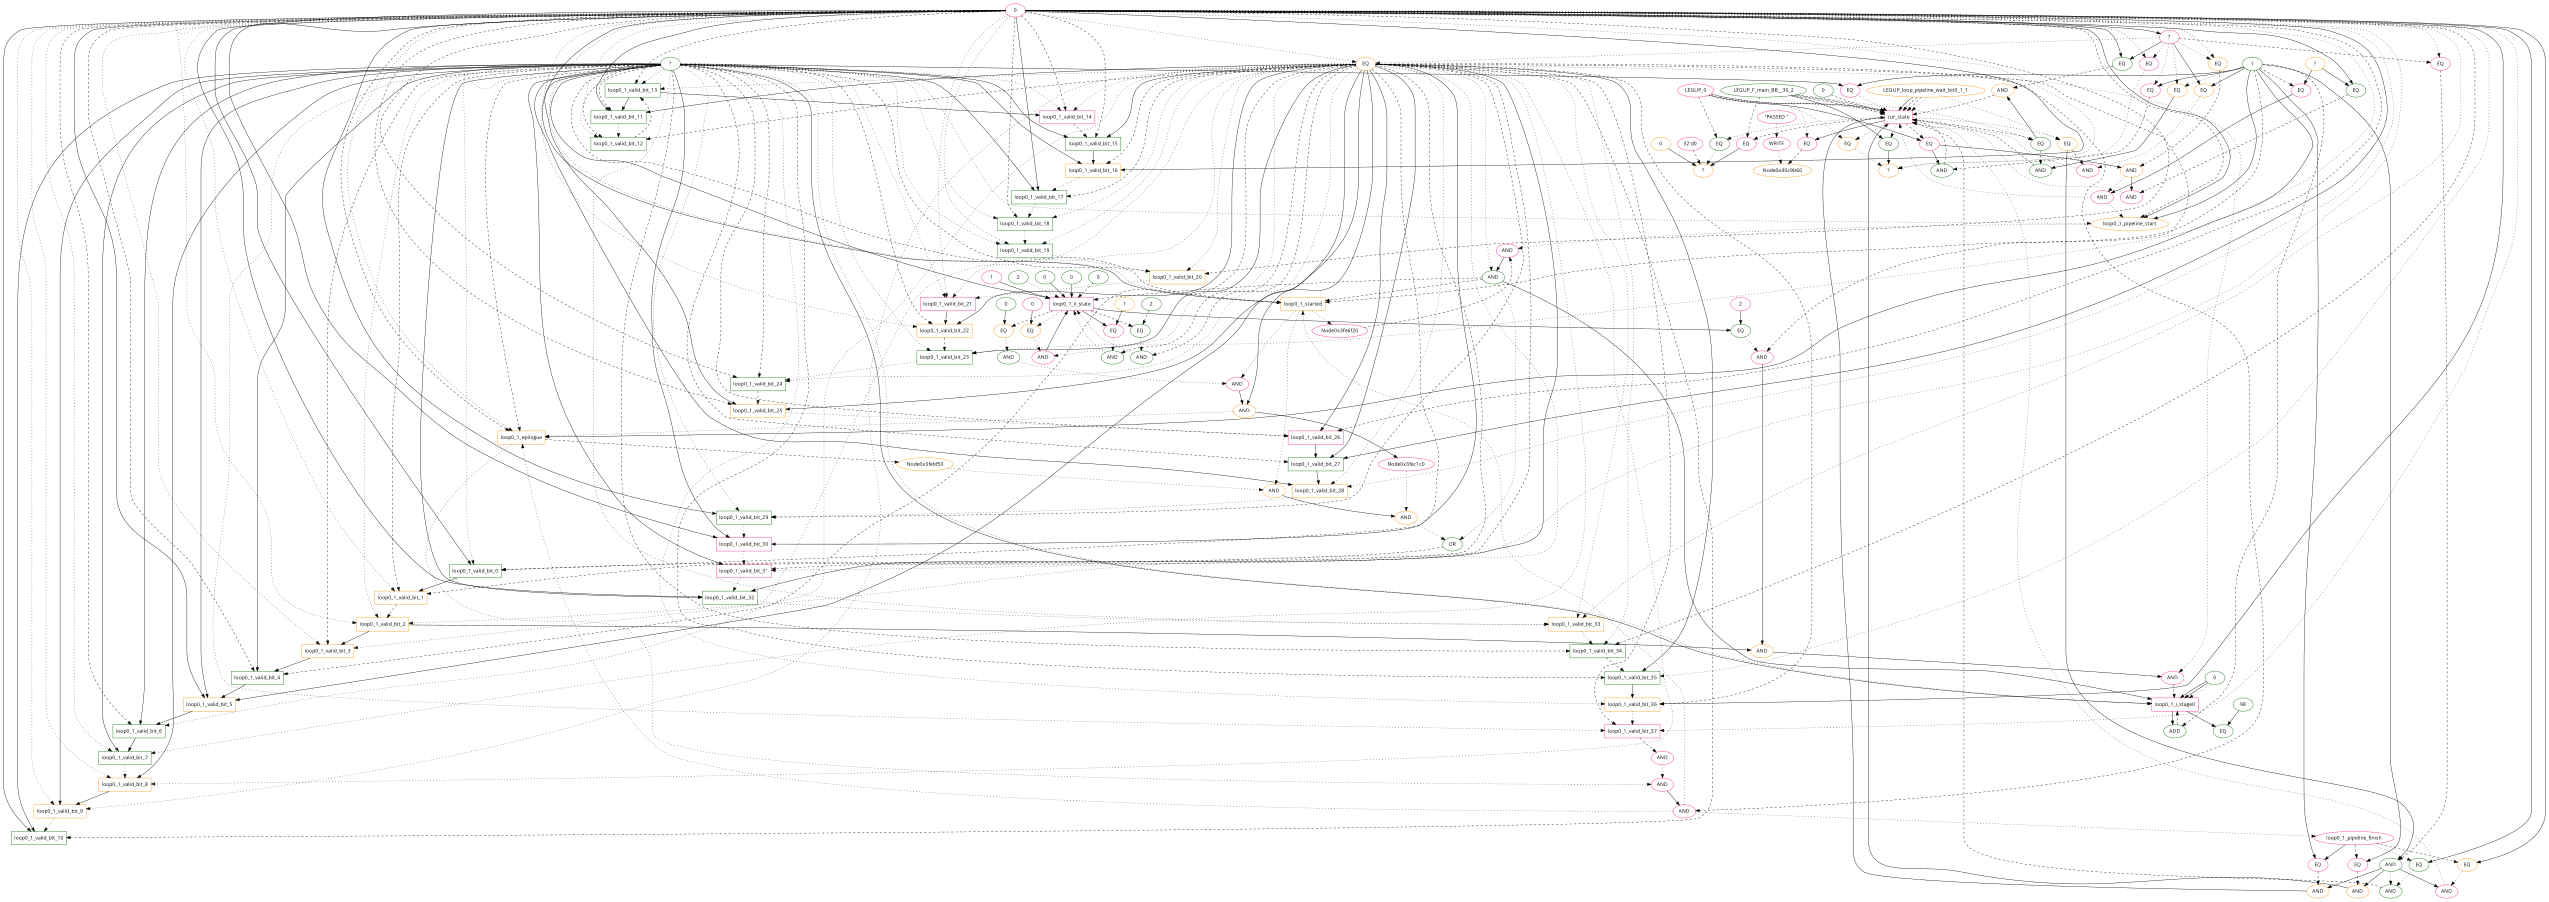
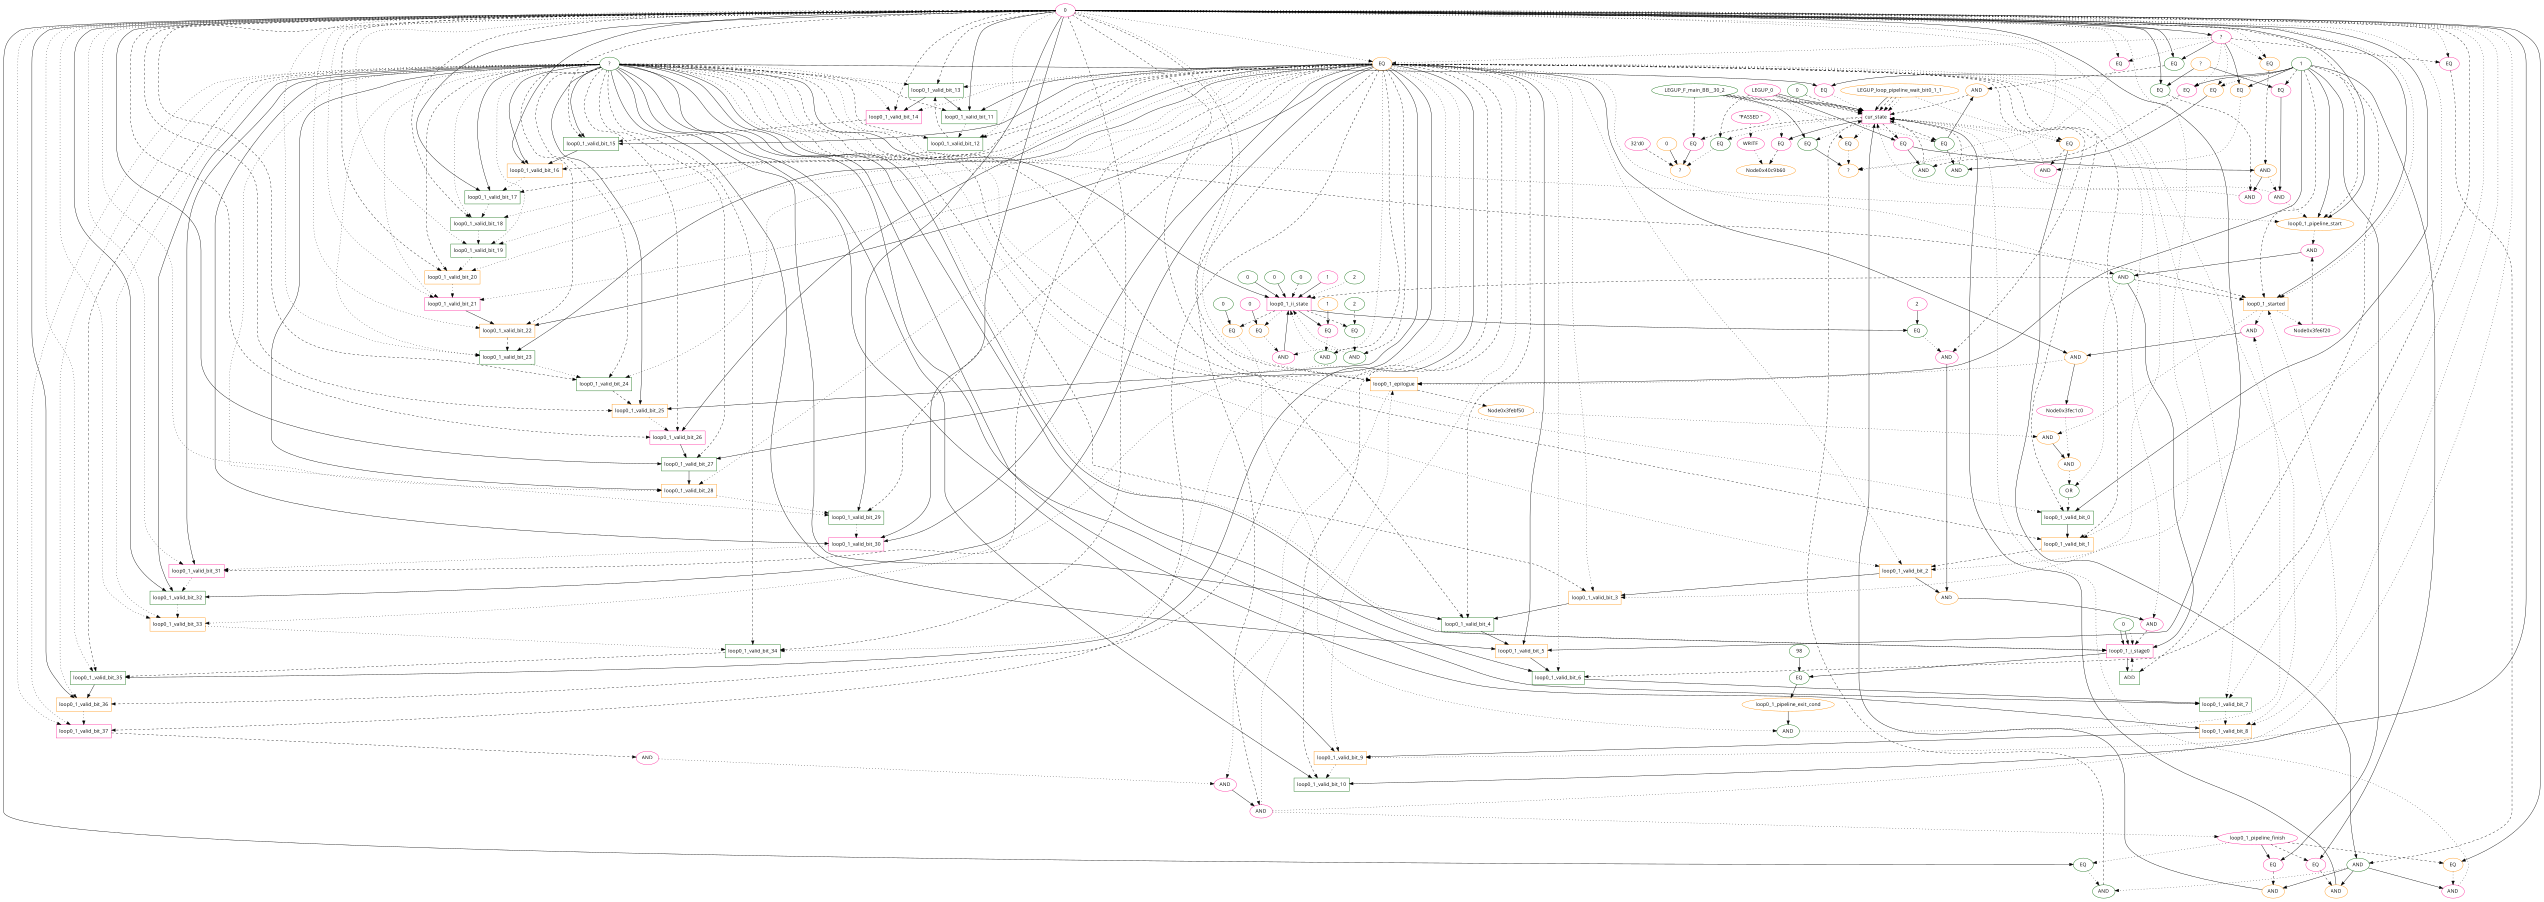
  digraph {
    fontname="Open Sans"
    node [color=darkgreen fontname="Open Sans"]
    edge [fontname="Open Sans" style=dotted]
    n1 [color=darkorange label="?"]
    n2 [color=deeppink label=0]
    n3 [color=deeppink label=EQ]
    n4 [color=deeppink label="?"]
    n5 [label=EQ]
    n6 [label=EQ]
    n7 [color=darkorange label=EQ]
    n8 [label=EQ]
    n9 [color=darkorange label=EQ]
    n10 [color=deeppink label=EQ]
    n11 [color=darkorange label=EQ]
    n12 [color=darkorange label=loop0_1_epilogue shape=box]
    n13 [color=deeppink label=loop0_1_valid_bit_37 shape=box]
    n14 [color=darkorange label=loop0_1_valid_bit_36 shape=box]
    n15 [color=darkorange label=loop0_1_started shape=box]
    n16 [label=loop0_1_valid_bit_35 shape=box]
    n17 [label=loop0_1_valid_bit_34 shape=box]
    n18 [color=darkorange label=loop0_1_valid_bit_33 shape=box]
    n19 [color=darkorange label=loop0_1_pipeline_start]
    n20 [label=loop0_1_valid_bit_32 shape=box]
    n21 [color=deeppink label=loop0_1_valid_bit_31 shape=box]
    n22 [color=deeppink label=loop0_1_valid_bit_30 shape=box]
    n23 [color=darkorange label=loop0_1_valid_bit_2 shape=box]
    n24 [label=loop0_1_valid_bit_29 shape=box]
    n25 [color=darkorange label=loop0_1_valid_bit_1 shape=box]
    n26 [color=darkorange label=loop0_1_valid_bit_28 shape=box]
    n27 [label=loop0_1_valid_bit_0 shape=box]
    n28 [label=loop0_1_valid_bit_27 shape=box]
    n29 [color=deeppink label=loop0_1_valid_bit_26 shape=box]
    n30 [color=darkorange label=loop0_1_valid_bit_25 shape=box]
    n31 [label=loop0_1_valid_bit_24 shape=box]
    n32 [label=loop0_1_valid_bit_23 shape=box]
    n33 [color=darkorange label=loop0_1_valid_bit_22 shape=box]
    n34 [color=deeppink label=loop0_1_valid_bit_21 shape=box]
    n35 [color=darkorange label=loop0_1_valid_bit_20 shape=box]
    n36 [label=loop0_1_valid_bit_19 shape=box]
    n37 [label=loop0_1_valid_bit_18 shape=box]
    n38 [label=loop0_1_valid_bit_17 shape=box]
    n39 [color=darkorange label=loop0_1_valid_bit_16 shape=box]
    n40 [label=loop0_1_valid_bit_15 shape=box]
    n41 [color=deeppink label=loop0_1_valid_bit_14 shape=box]
    n42 [label=loop0_1_valid_bit_13 shape=box]
    n43 [label=loop0_1_valid_bit_12 shape=box]
    n44 [label=loop0_1_valid_bit_11 shape=box]
    n45 [label=loop0_1_valid_bit_10 shape=box]
    n46 [color=darkorange label=loop0_1_valid_bit_9 shape=box]
    n47 [color=darkorange label=loop0_1_valid_bit_8 shape=box]
    n48 [label=loop0_1_valid_bit_7 shape=box]
    n49 [label=loop0_1_valid_bit_6 shape=box]
    n50 [color=darkorange label=loop0_1_valid_bit_5 shape=box]
    n51 [label=loop0_1_valid_bit_4 shape=box]
    n52 [color=darkorange label=loop0_1_valid_bit_3 shape=box]
    n53 [color=deeppink label=EQ]
    n54 [color=darkorange label=EQ]
    n55 [color=darkorange label=EQ]
    n56 [color=deeppink label=AND]
    n57 [label=AND]
    n58 [color=deeppink label=AND]
    n59 [color=darkorange label=AND]
    n60 [color=darkorange label=AND]
    n61 [label=AND]
    n62 [color=deeppink label=AND]
    n63 [color=darkorange label=AND]
    n64 [label=AND]
    n65 [color=deeppink label=AND]
    n66 [label=AND]
    n67 [label=AND]
    n68 [color=deeppink label=AND]
    n69 [color=deeppink label=AND]
    n70 [color=deeppink label=AND]
    Node0x3febf50 [color=darkorange]
    n72 [color=deeppink label=AND]
    n73 [color=deeppink label=AND]
    Node0x3fe6f20 [color=deeppink]
    n75 [color=darkorange label=AND]
    n76 [color=deeppink label=AND]
    n77 [color=darkorange label=AND]
    n78 [color=darkorange label=EQ]
    n79 [label=EQ]
    n80 [color=darkorange label="?"]
    n81 [color=darkorange label=0]
    n82 [color=deeppink label="32'd0"]
    n83 [label=EQ]
    n84 [color=deeppink label=EQ]
    Node0x40c9b60 [color=darkorange]
    n86 [color=deeppink label=WRITE]
    n87 [color=deeppink label=EQ]
    n88 [label=AND]
    n89 [color=deeppink label=AND]
    n90 [label=AND]
    n91 [color=deeppink label=cur_state shape=box]
    n92 [color=deeppink label=EQ]
    n93 [color=darkorange label=EQ]
    n94 [label=EQ]
    n95 [color=deeppink label=LEGUP_0]
    n96 [label=LEGUP_F_main_BB__30_2]
    n97 [color=deeppink label="\"PASSED \""]
    n98 [color=darkorange label=LEGUP_loop_pipeline_wait_bit0_1_1]
    n99 [label=0]
    n100 [color=deeppink label=AND]
    n101 [color=darkorange label=AND]
    n102 [color=darkorange label=AND]
    n103 [color=deeppink label=EQ]
    n104 [color=deeppink label=EQ]
    n105 [color=deeppink label=EQ]
    n106 [color=deeppink label=EQ]
    n107 [label="?"]
    n108 [color=deeppink label=loop0_1_ii_state shape=box]
    n109 [color=deeppink label=loop0_1_i_stage0 shape=box]
    n110 [color=darkorange label=EQ]
    n111 [color=darkorange label=EQ]
    n112 [color=deeppink label=EQ]
    n113 [label=EQ]
    n114 [label=EQ]
-   n115 [label=ADD]
+   n115 [label=ADD shape=box]
    n116 [label=EQ]
    n117 [label=1]
    n118 [color=darkorange label="?"]
    n119 [color=deeppink label=loop0_1_pipeline_finish]
    Node0x3fec1c0 [color=deeppink]
    n121 [label=OR]
    n122 [color=darkorange label=AND]
    n123 [label=AND]
+   n124 [color=darkorange label=loop0_1_pipeline_exit_cond]
    n125 [label=0]
    n126 [label=0]
    n127 [label=0]
    n128 [color=deeppink label=1]
    n129 [label=2]
    n130 [label=0]
    n131 [label=98]
    n132 [label=0]
    n133 [color=deeppink label=0]
    n134 [color=darkorange label=1]
    n135 [label=2]
    n136 [color=deeppink label=2]
    n2 -> n1
    n2 -> n3
    n2 -> n4 [style=solid]
    n2 -> n5 [style=solid]
    n2 -> n6 [style=solid]
    n2 -> n7 [style=solid]
    n2 -> n8 [style=solid]
    n2 -> n9
    n2 -> n10
    n2 -> n11
    n2 -> n12 [style=dashed]
    n2 -> n12
    n2 -> n13
    n2 -> n14 [style=solid]
    n2 -> n15 [style=solid]
    n2 -> n15
    n2 -> n16
    n2 -> n17 [style=dashed]
    n2 -> n18
    n2 -> n19 [style=dashed]
    n2 -> n19 [style=solid]
    n2 -> n20 [style=solid]
    n2 -> n21
    n2 -> n22 [style=solid]
    n2 -> n23
    n2 -> n24 [style=solid]
    n2 -> n25
    n2 -> n26
    n2 -> n27 [style=solid]
    n2 -> n28 [style=solid]
    n2 -> n29 [style=dashed]
    n2 -> n30 [style=dashed]
    n2 -> n31 [style=dashed]
    n2 -> n32
    n2 -> n33
    n2 -> n34
    n2 -> n35 [style=dashed]
    n2 -> n36
    n2 -> n37 [style=dashed]
    n2 -> n38 [style=solid]
    n2 -> n39 [style=solid]
    n2 -> n40 [style=dashed]
    n2 -> n41 [style=dashed]
    n2 -> n42 [style=dashed]
    n2 -> n43
    n2 -> n44 [style=solid]
    n2 -> n45 [style=solid]
    n2 -> n46
    n2 -> n47
    n2 -> n48
    n2 -> n49 [style=dashed]
    n2 -> n50 [style=solid]
    n2 -> n51 [style=dashed]
    n2 -> n52
    n3 -> n1
    n4 -> n3
    n4 -> n8 [style=solid]
    n4 -> n9
    n4 -> n10 [style=dashed]
    n4 -> n11
    n4 -> n53
    n4 -> n54 [style=solid]
    n4 -> n55
    n5 -> n56 [style=dashed]
    n6 -> n57
    n7 -> n58
    n8 -> n59 [style=dashed]
    n9 -> n60 [style=dashed]
    n10 -> n61 [style=dashed]
    n11 -> n13 [style=dashed]
    n11 -> n14 [style=dashed]
    n11 -> n16 [style=solid]
    n11 -> n17
    n11 -> n18
    n11 -> n20 [style=solid]
    n11 -> n21 [style=dashed]
    n11 -> n22 [style=solid]
    n11 -> n23
    n11 -> n24 [style=dashed]
    n11 -> n25 [style=dashed]
    n11 -> n26
    n11 -> n27 [style=dashed]
    n11 -> n28 [style=solid]
    n11 -> n29 [style=solid]
    n11 -> n30 [style=solid]
    n11 -> n31
    n11 -> n32 [style=solid]
    n11 -> n33 [style=solid]
    n11 -> n34
    n11 -> n35
    n11 -> n36
    n11 -> n37
    n11 -> n38 [style=dashed]
    n11 -> n39 [style=dashed]
    n11 -> n40 [style=solid]
    n11 -> n41
    n11 -> n42
    n11 -> n43 [style=dashed]
    n11 -> n44 [style=solid]
    n11 -> n45 [style=dashed]
    n11 -> n46
    n11 -> n47
    n11 -> n48
    n11 -> n49
    n11 -> n50 [style=solid]
    n11 -> n51 [style=dashed]
    n11 -> n52
    n11 -> n62 [style=dashed]
    n11 -> n63 [style=solid]
    n11 -> n64
    n11 -> n65
    n11 -> n66 [style=dashed]
    n11 -> n67 [style=dashed]
    n11 -> n68
    n11 -> n69 [style=dashed]
    n12 -> n70
    n12 -> Node0x3febf50 [style=dashed]
    n13 -> n72 [style=dashed]
    n14 -> n13
    n15 -> n73
    n15 -> Node0x3fe6f20
    n15 -> n75
    n16 -> n14 [style=solid]
    n17 -> n16 [style=dashed]
    n18 -> n17
    n19 -> n76
    n20 -> n18
    n21 -> n20
    n22 -> n21
    n23 -> n52 [style=solid]
    n23 -> n77 [style=solid]
    n24 -> n22
    n25 -> n23 [style=dashed]
    n26 -> n24
    n27 -> n25 [style=solid]
    n28 -> n26 [style=solid]
    n29 -> n28 [style=solid]
    n30 -> n29
    n31 -> n30 [style=dashed]
    n32 -> n31
    n33 -> n32 [style=dashed]
    n34 -> n33 [style=solid]
    n35 -> n34
    n36 -> n35
    n37 -> n36
    n38 -> n37
    n39 -> n38
    n40 -> n39 [style=solid]
    n41 -> n40 [style=dashed]
    n42 -> n41 [style=solid]
    n42 -> n44 [style=solid]
    n43 -> n42 [style=dashed]
    n44 -> n43
    n46 -> n45
    n47 -> n46 [style=solid]
    n48 -> n47
    n49 -> n48 [style=solid]
    n50 -> n49 [style=solid]
    n51 -> n50 [style=solid]
    n52 -> n51 [style=solid]
    n53 -> n88 [style=dashed]
    n54 -> n89
    n55 -> n90 [style=solid]
    n56 -> n91
    n57 -> n91 [style=dashed]
    n58 -> n91
    n59 -> n91 [style=dashed]
    n60 -> n56 [style=solid]
    n60 -> n100
    n61 -> n57
    n61 -> n58 [style=solid]
    n61 -> n101 [style=solid]
    n61 -> n102 [style=solid]
    n62 -> n12
    n62 -> n15
    n62 -> n119
    n63 -> n12
    n63 -> Node0x3fec1c0 [style=solid]
    n64 -> n15 [style=dashed]
    n64 -> n108 [style=dashed]
    n64 -> n109 [style=solid]
    n64 -> n121
    n65 -> n108 [style=solid]
    n66 -> n108
    n67 -> n108
    n68 -> n109 [style=dashed]
    n69 -> n77 [style=solid]
    n70 -> n62 [style=solid]
    Node0x3febf50 -> n75
    n72 -> n70
    n73 -> n63 [style=solid]
    Node0x3fe6f20 -> n76 [style=dashed]
    n75 -> n122 [style=solid]
    n76 -> n64 [style=solid]
    n77 -> n68 [style=solid]
    n78 -> n1
    n79 -> n1 [style=solid]
    n81 -> n80 [style=solid]
    n82 -> n80 [style=dashed]
    n83 -> n80
    n84 -> n80 [style=solid]
    n86 -> Node0x40c9b60
    n87 -> Node0x40c9b60 [style=dashed]
    n88 -> n91 [style=dashed]
    n89 -> n91
    n90 -> n91 [style=dashed]
    n91 -> n78
    n91 -> n79
    n91 -> n83
    n91 -> n84 [style=dashed]
    n91 -> n87 [style=solid]
    n91 -> n92 [style=dashed]
    n91 -> n93
    n91 -> n94 [style=dashed]
    n92 -> n60 [style=solid]
    n92 -> n88 [style=solid]
    n93 -> n61 [style=solid]
    n93 -> n89 [style=dashed]
    n94 -> n59 [style=solid]
    n94 -> n90 [style=dashed]
    n95 -> n78
    n95 -> n83 [style=dashed]
    n95 -> n91
    n95 -> n91
    n95 -> n91 [style=solid]
    n95 -> n92 [style=solid]
    n96 -> n79 [style=solid]
    n96 -> n84 [style=dashed]
    n96 -> n87
    n96 -> n91 [style=dashed]
    n96 -> n91 [style=dashed]
    n96 -> n91 [style=dashed]
    n96 -> n94
    n97 -> n86
    n98 -> n91 [style=solid]
    n98 -> n91 [style=dashed]
    n98 -> n91 [style=dashed]
    n98 -> n91
    n98 -> n93
    n99 -> n91 [style=dashed]
    n100 -> n19
    n100 -> n91
    n101 -> n91 [style=solid]
    n102 -> n91 [style=solid]
    n103 -> n91
    n104 -> n100 [style=solid]
    n105 -> n101 [style=dashed]
    n106 -> n102 [style=dashed]
    n107 -> n12 [style=dashed]
    n107 -> n13
    n107 -> n14
    n107 -> n15 [style=dashed]
    n107 -> n16 [style=dashed]
    n107 -> n17 [style=dashed]
    n107 -> n18
    n107 -> n19
    n107 -> n20 [style=solid]
    n107 -> n21 [style=solid]
    n107 -> n22 [style=solid]
    n107 -> n23
    n107 -> n24
    n107 -> n25 [style=dashed]
    n107 -> n26 [style=solid]
    n107 -> n27
    n107 -> n28 [style=dashed]
    n107 -> n29 [style=dashed]
    n107 -> n30 [style=solid]
    n107 -> n31 [style=dashed]
    n107 -> n32
    n107 -> n33 [style=dashed]
    n107 -> n34
    n107 -> n35 [style=dashed]
    n107 -> n36
    n107 -> n37
    n107 -> n38 [style=solid]
    n107 -> n39 [style=solid]
    n107 -> n40 [style=solid]
    n107 -> n41
    n107 -> n42
    n107 -> n43 [style=dashed]
    n107 -> n44 [style=dashed]
    n107 -> n45 [style=solid]
    n107 -> n46 [style=solid]
    n107 -> n47 [style=solid]
    n107 -> n48 [style=solid]
    n107 -> n49 [style=solid]
    n107 -> n50 [style=solid]
    n107 -> n51 [style=solid]
    n107 -> n52 [style=dashed]
    n107 -> n103 [style=solid]
    n107 -> n108 [style=solid]
    n107 -> n109 [style=solid]
    n107 -> n109
    n108 -> n110 [style=dashed]
    n108 -> n111
    n108 -> n112 [style=solid]
    n108 -> n113 [style=dashed]
    n108 -> n114 [style=solid]
    n109 -> n115 [style=solid]
    n109 -> n116 [style=solid]
    n110 -> n123
    n111 -> n65
    n112 -> n66
    n113 -> n67
    n114 -> n69
    n115 -> n109 [style=dashed]
+   n116 -> n124 [style=solid]
    n117 -> n12 [style=solid]
    n117 -> n15 [style=dashed]
    n117 -> n19 [style=solid]
    n117 -> n53 [style=solid]
    n117 -> n54 [style=solid]
    n117 -> n55
    n117 -> n103 [style=solid]
    n117 -> n104 [style=dashed]
    n117 -> n105 [style=solid]
    n117 -> n106 [style=solid]
    n117 -> n115 [style=dashed]
    n118 -> n5 [style=solid]
    n118 -> n104 [style=solid]
    n119 -> n6
    n119 -> n7 [style=dashed]
    n119 -> n105 [style=solid]
    n119 -> n106 [style=dashed]
    Node0x3fec1c0 -> n122
    n121 -> n27 [style=dashed]
    n122 -> n121
    n123 -> n73
+   n124 -> n123 [style=solid]
    n125 -> n110 [style=solid]
    n126 -> n108 [style=solid]
    n127 -> n108 [style=dashed]
    n128 -> n108 [style=solid]
    n129 -> n108
    n130 -> n108 [style=solid]
    n131 -> n116 [style=solid]
    n132 -> n109 [style=solid]
    n132 -> n109 [style=solid]
    n132 -> n109
    n133 -> n111 [style=solid]
    n134 -> n112 [style=solid]
    n135 -> n113 [style=dashed]
    n136 -> n114 [style=solid]
  }
